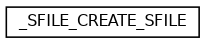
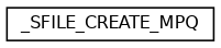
  digraph {
    rankdir=LR
-   n1 [color=black fillcolor=white fontname=Helvetica fontsize=10 height=0.2 label=_SFILE_CREATE_SFILE shape=record style=filled width=0.4]
+   n1 [color=black fillcolor=white fontname=Helvetica fontsize=10 height=0.2 label=_SFILE_CREATE_MPQ shape=record style=filled width=0.4]
  }
